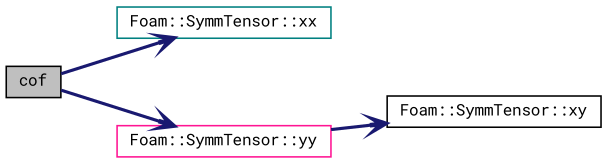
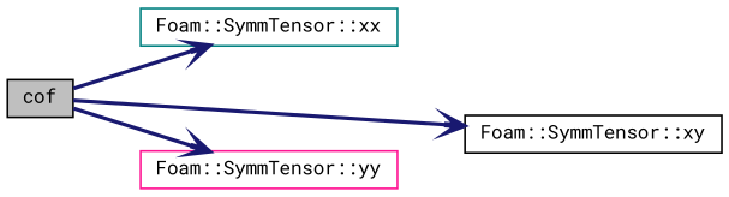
  digraph {
    fontname="Roboto Mono"
    rankdir=LR
    node [color=black fontname="Roboto Mono" fontsize=10 shape=record]
    edge [arrowhead=vee color=midnightblue fontname="Roboto Mono" fontsize=10 labelfontname=FreeSans labelfontsize=10 style=bold]
    n1 [fillcolor=grey75 fontcolor=black height=0.2 label=cof style=filled width=0.4]
    n2 [color=teal height=0.2 label="Foam::SymmTensor::xx" width=0.4]
    n3 [height=0.2 label="Foam::SymmTensor::xy" width=0.4]
    n4 [color=deeppink height=0.2 label="Foam::SymmTensor::yy" width=0.4]
    n1 -> n2
-   n4 -> n3
+   n1 -> n3
    n1 -> n4
  }
